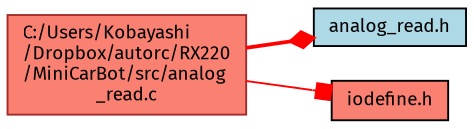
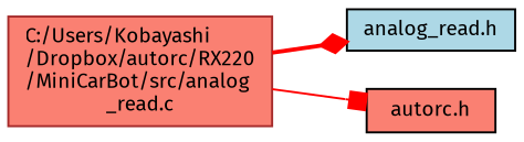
  digraph {
    rankdir=LR
    fontname="Fira Sans"
    node [color=black fillcolor=salmon fontname="Fira Sans" fontsize=10 shape=record style=filled]
    edge [color=red fontname="Fira Sans" fontsize=10 labelfontname=Helvetica labelfontsize=10]
    n1 [color=brown fontcolor=black height=0.2 label="C:/Users/Kobayashi\l/Dropbox/autorc/RX220\l/MiniCarBot/src/analog\l_read.c" width=0.4]
    n2 [fillcolor=lightblue height=0.2 label="analog_read.h" width=0.4]
-   n3 [height=0.2 label="iodefine.h" width=0.4]
+   n3 [height=0.2 label="autorc.h" width=0.4]
    n1 -> n2 [style=bold arrowhead=diamond]
    n1 -> n3 [style=solid arrowhead=box]
  }
